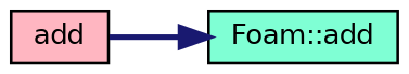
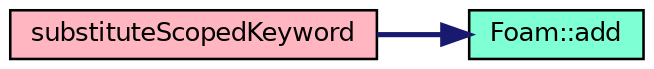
  digraph {
    rankdir=LR
    node [color=black fontname=Helvetica fontsize=10 shape=box style=filled]
-   n1 [fillcolor=lightpink fontcolor=black height=0.2 label=add width=0.4]
+   n1 [fillcolor=lightpink fontcolor=black height=0.2 label=substituteScopedKeyword width=0.4]
    n2 [height=0.2 label="Foam::add" width=0.4 fillcolor=aquamarine]
    n1 -> n2 [color=midnightblue fontname=Helvetica fontsize=10 labelfontname=Helvetica labelfontsize=10 style=bold]
  }
